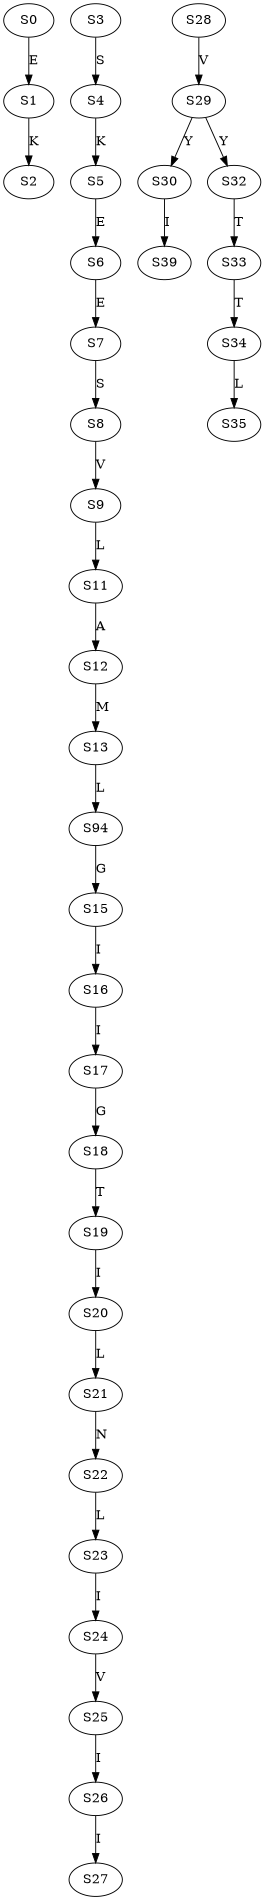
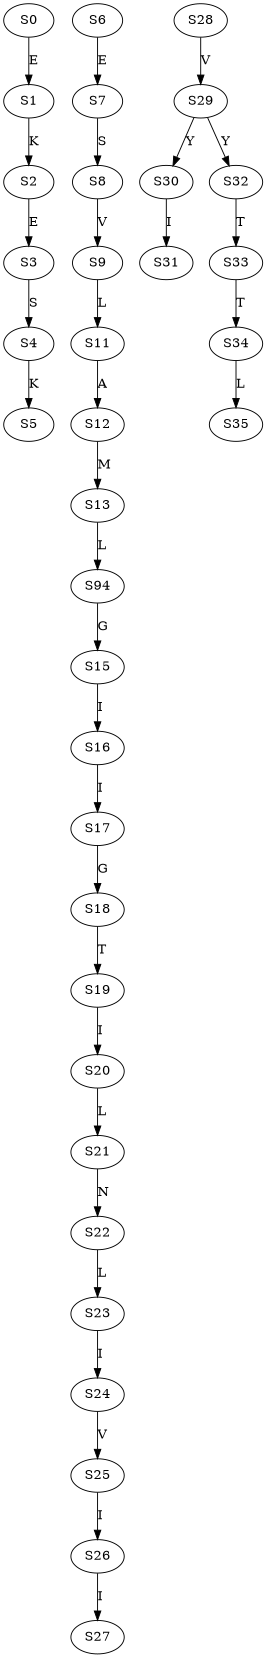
  strict digraph {
    S0
    S1
    S2
    S3
    S4
    S5
    S6
    S7
    S8
    S9
    S11
    S12
    S13
    n14 [label=S94]
    S15
    S16
    S17
    S18
    S19
    S20
    S21
    S22
    S23
    S24
    S25
    S26
    S27
    S28
    S29
    S30
    S32
-   S31 [label=S39]
+   S31
    S33
    S34
    S35
    S0 -> S1 [label=E]
    S1 -> S2 [label=K]
+   S2 -> S3 [label=E]
    S3 -> S4 [label=S]
    S4 -> S5 [label=K]
-   S5 -> S6 [label=E]
    S6 -> S7 [label=E]
    S7 -> S8 [label=S]
    S8 -> S9 [label=V]
    S9 -> S11 [label=L]
    S11 -> S12 [label=A]
    S12 -> S13 [label=M]
    S13 -> n14 [label=L]
    n14 -> S15 [label=G]
    S15 -> S16 [label=I]
    S16 -> S17 [label=I]
    S17 -> S18 [label=G]
    S18 -> S19 [label=T]
    S19 -> S20 [label=I]
    S20 -> S21 [label=L]
    S21 -> S22 [label=N]
    S22 -> S23 [label=L]
    S23 -> S24 [label=I]
    S24 -> S25 [label=V]
    S25 -> S26 [label=I]
    S26 -> S27 [label=I]
    S28 -> S29 [label=V]
    S29 -> S30 [label=Y]
    S29 -> S32 [label=Y]
    S30 -> S31 [label=I]
    S32 -> S33 [label=T]
    S33 -> S34 [label=T]
    S34 -> S35 [label=L]
  }
